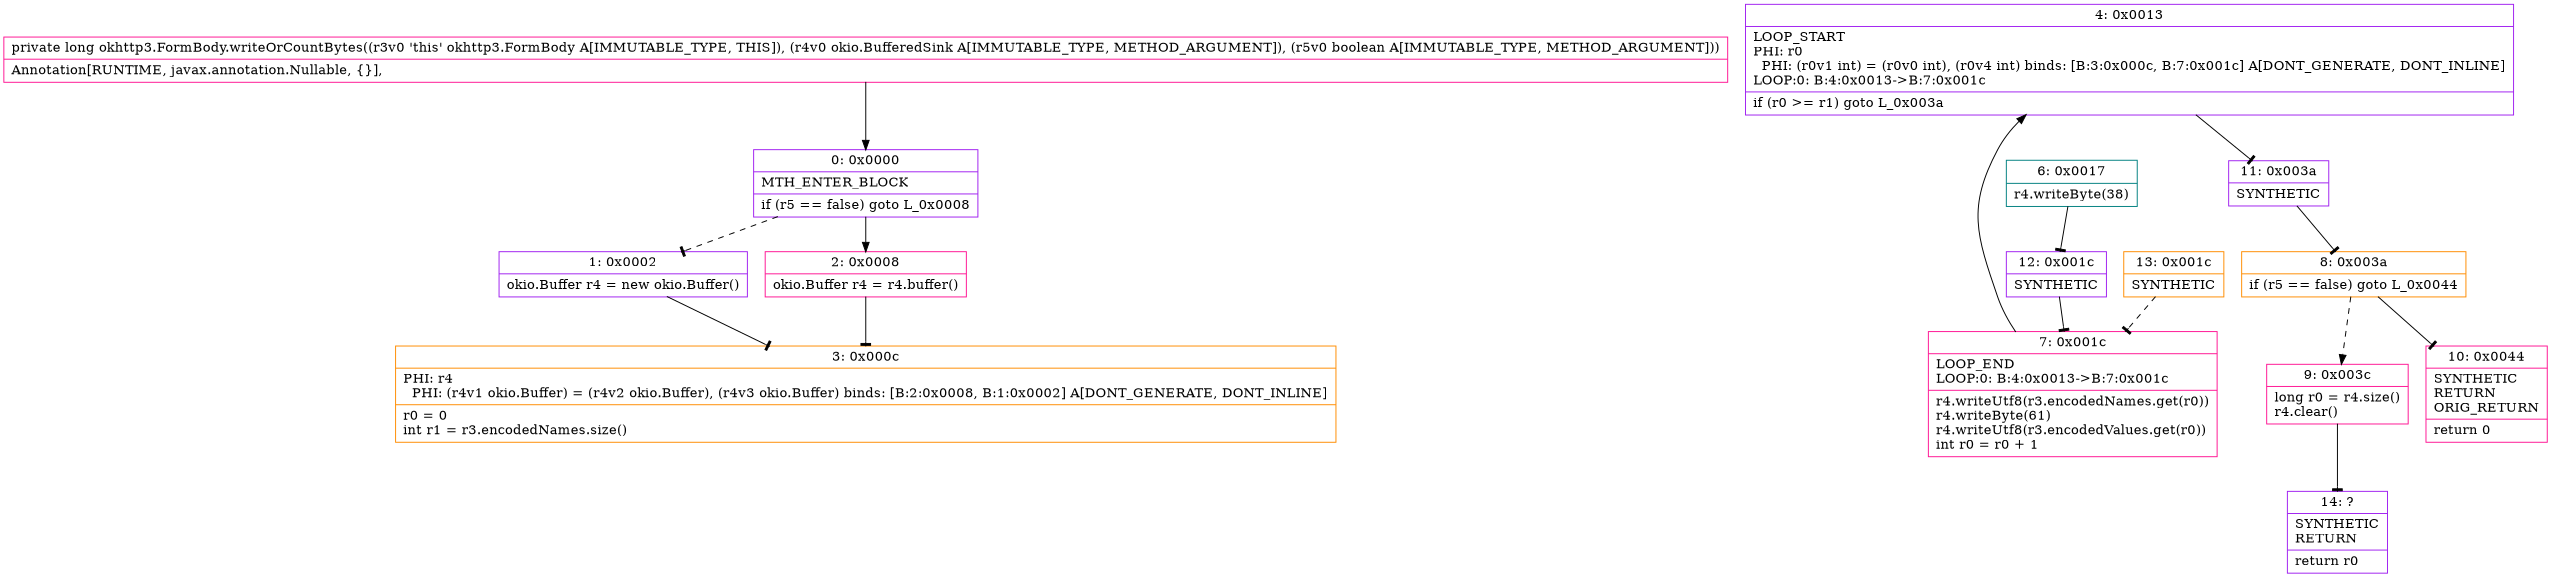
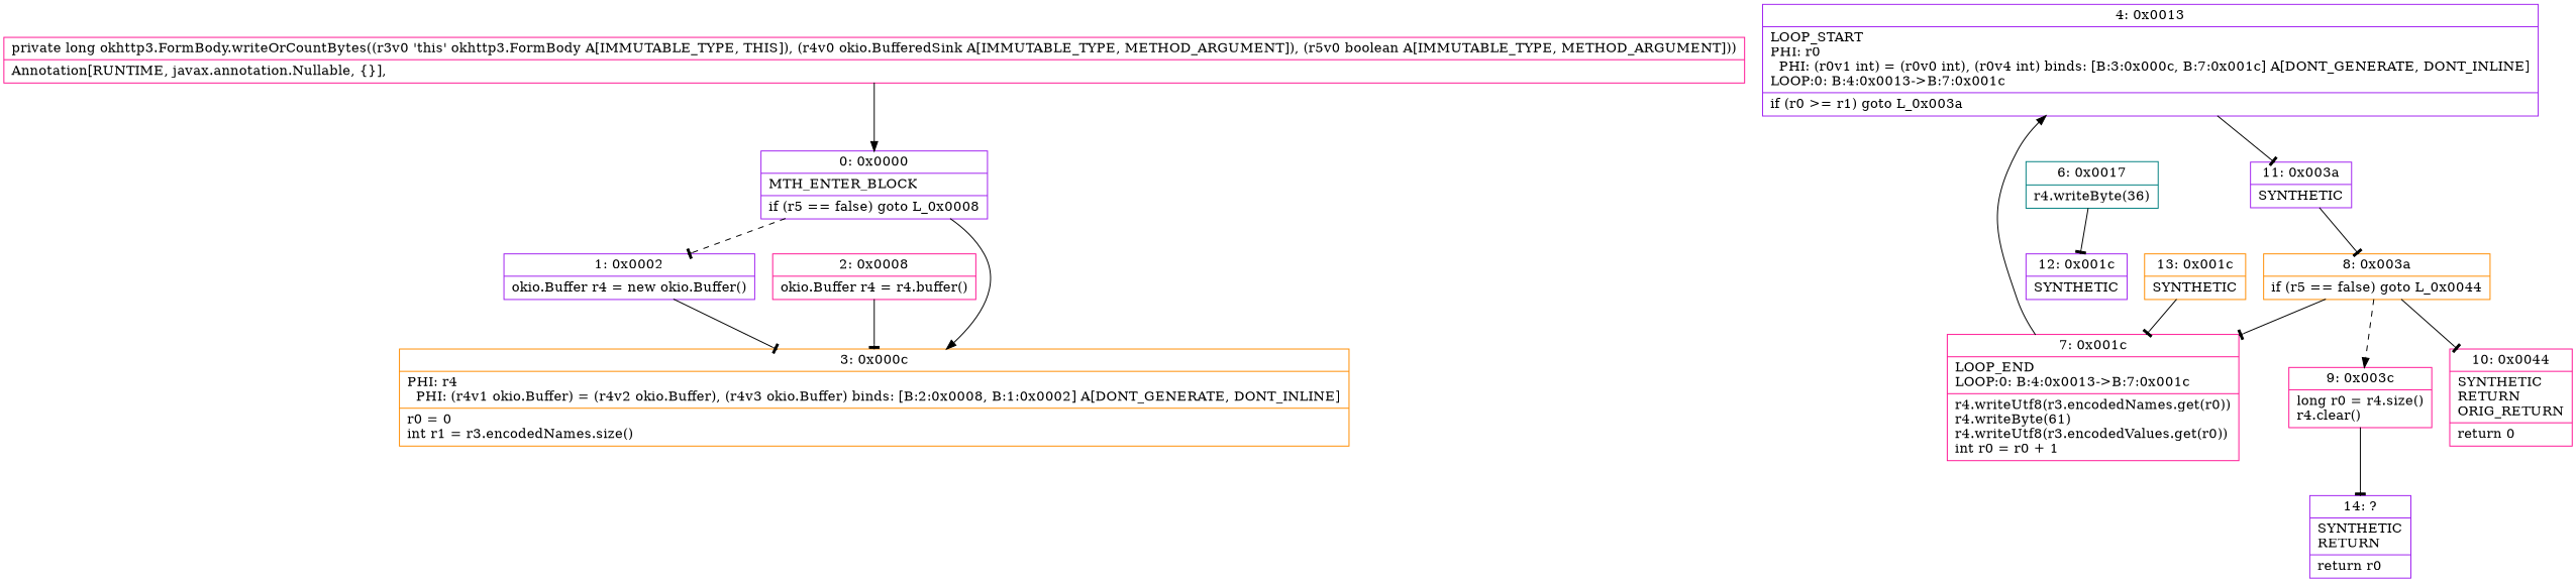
  digraph {
    node [color=purple shape=record]
    edge [arrowhead=tee]
    n1 [label="{0\:\ 0x0000|MTH_ENTER_BLOCK\l|if (r5 == false) goto L_0x0008\l}"]
    n2 [label="{1\:\ 0x0002|okio.Buffer r4 = new okio.Buffer()\l}"]
    n3 [color=deeppink label="{2\:\ 0x0008|okio.Buffer r4 = r4.buffer()\l}"]
    n4 [color=darkorange label="{3\:\ 0x000c|PHI: r4 \l  PHI: (r4v1 okio.Buffer) = (r4v2 okio.Buffer), (r4v3 okio.Buffer) binds: [B:2:0x0008, B:1:0x0002] A[DONT_GENERATE, DONT_INLINE]\l|r0 = 0\lint r1 = r3.encodedNames.size()\l}"]
    n5 [label="{4\:\ 0x0013|LOOP_START\lPHI: r0 \l  PHI: (r0v1 int) = (r0v0 int), (r0v4 int) binds: [B:3:0x000c, B:7:0x001c] A[DONT_GENERATE, DONT_INLINE]\lLOOP:0: B:4:0x0013\-\>B:7:0x001c\l|if (r0 \>= r1) goto L_0x003a\l}"]
    n6 [label="{11\:\ 0x003a|SYNTHETIC\l}"]
    n7 [color=darkorange label="{8\:\ 0x003a|if (r5 == false) goto L_0x0044\l}"]
-   n8 [color=teal label="{6\:\ 0x0017|r4.writeByte(38)\l}"]
+   n8 [color=teal label="{6\:\ 0x0017|r4.writeByte(36)\l}"]
    n9 [label="{12\:\ 0x001c|SYNTHETIC\l}"]
    n10 [color=darkorange label="{13\:\ 0x001c|SYNTHETIC\l}"]
    n11 [color=deeppink label="{7\:\ 0x001c|LOOP_END\lLOOP:0: B:4:0x0013\-\>B:7:0x001c\l|r4.writeUtf8(r3.encodedNames.get(r0))\lr4.writeByte(61)\lr4.writeUtf8(r3.encodedValues.get(r0))\lint r0 = r0 + 1\l}"]
    n12 [color=deeppink label="{9\:\ 0x003c|long r0 = r4.size()\lr4.clear()\l}"]
    n13 [color=deeppink label="{10\:\ 0x0044|SYNTHETIC\lRETURN\lORIG_RETURN\l|return 0\l}"]
    n14 [label="{14\:\ ?|SYNTHETIC\lRETURN\l|return r0\l}"]
    n15 [color=deeppink label="{private long okhttp3.FormBody.writeOrCountBytes((r3v0 'this' okhttp3.FormBody A[IMMUTABLE_TYPE, THIS]), (r4v0 okio.BufferedSink A[IMMUTABLE_TYPE, METHOD_ARGUMENT]), (r5v0 boolean A[IMMUTABLE_TYPE, METHOD_ARGUMENT]))  | Annotation[RUNTIME, javax.annotation.Nullable, \{\}], \l}"]
    n1 -> n2 [style=dashed]
-   n1 -> n3 [arrowhead=normal]
+   n1 -> n4 [arrowhead=normal]
    n2 -> n4
    n3 -> n4
    n5 -> n6
    n6 -> n7
    n7 -> n12 [arrowhead=normal style=dashed]
    n7 -> n13
    n8 -> n9
-   n9 -> n11
-   n10 -> n11 [style=dashed]
+   n7 -> n11
+   n10 -> n11
    n11 -> n5 [arrowhead=normal]
    n12 -> n14
    n15 -> n1 [arrowhead=normal]
  }
